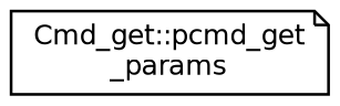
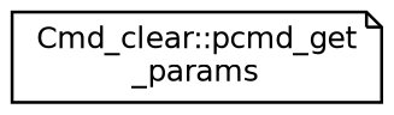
  digraph {
    rankdir=LR
-   n1 [color=black fillcolor=white fontname=Helvetica fontsize=10 height=0.2 label="Cmd_get::pcmd_get\l_params" shape=note style=filled width=0.4]
+   n1 [color=black fillcolor=white fontname=Helvetica fontsize=10 height=0.2 label="Cmd_clear::pcmd_get\l_params" shape=note style=filled width=0.4]
  }
